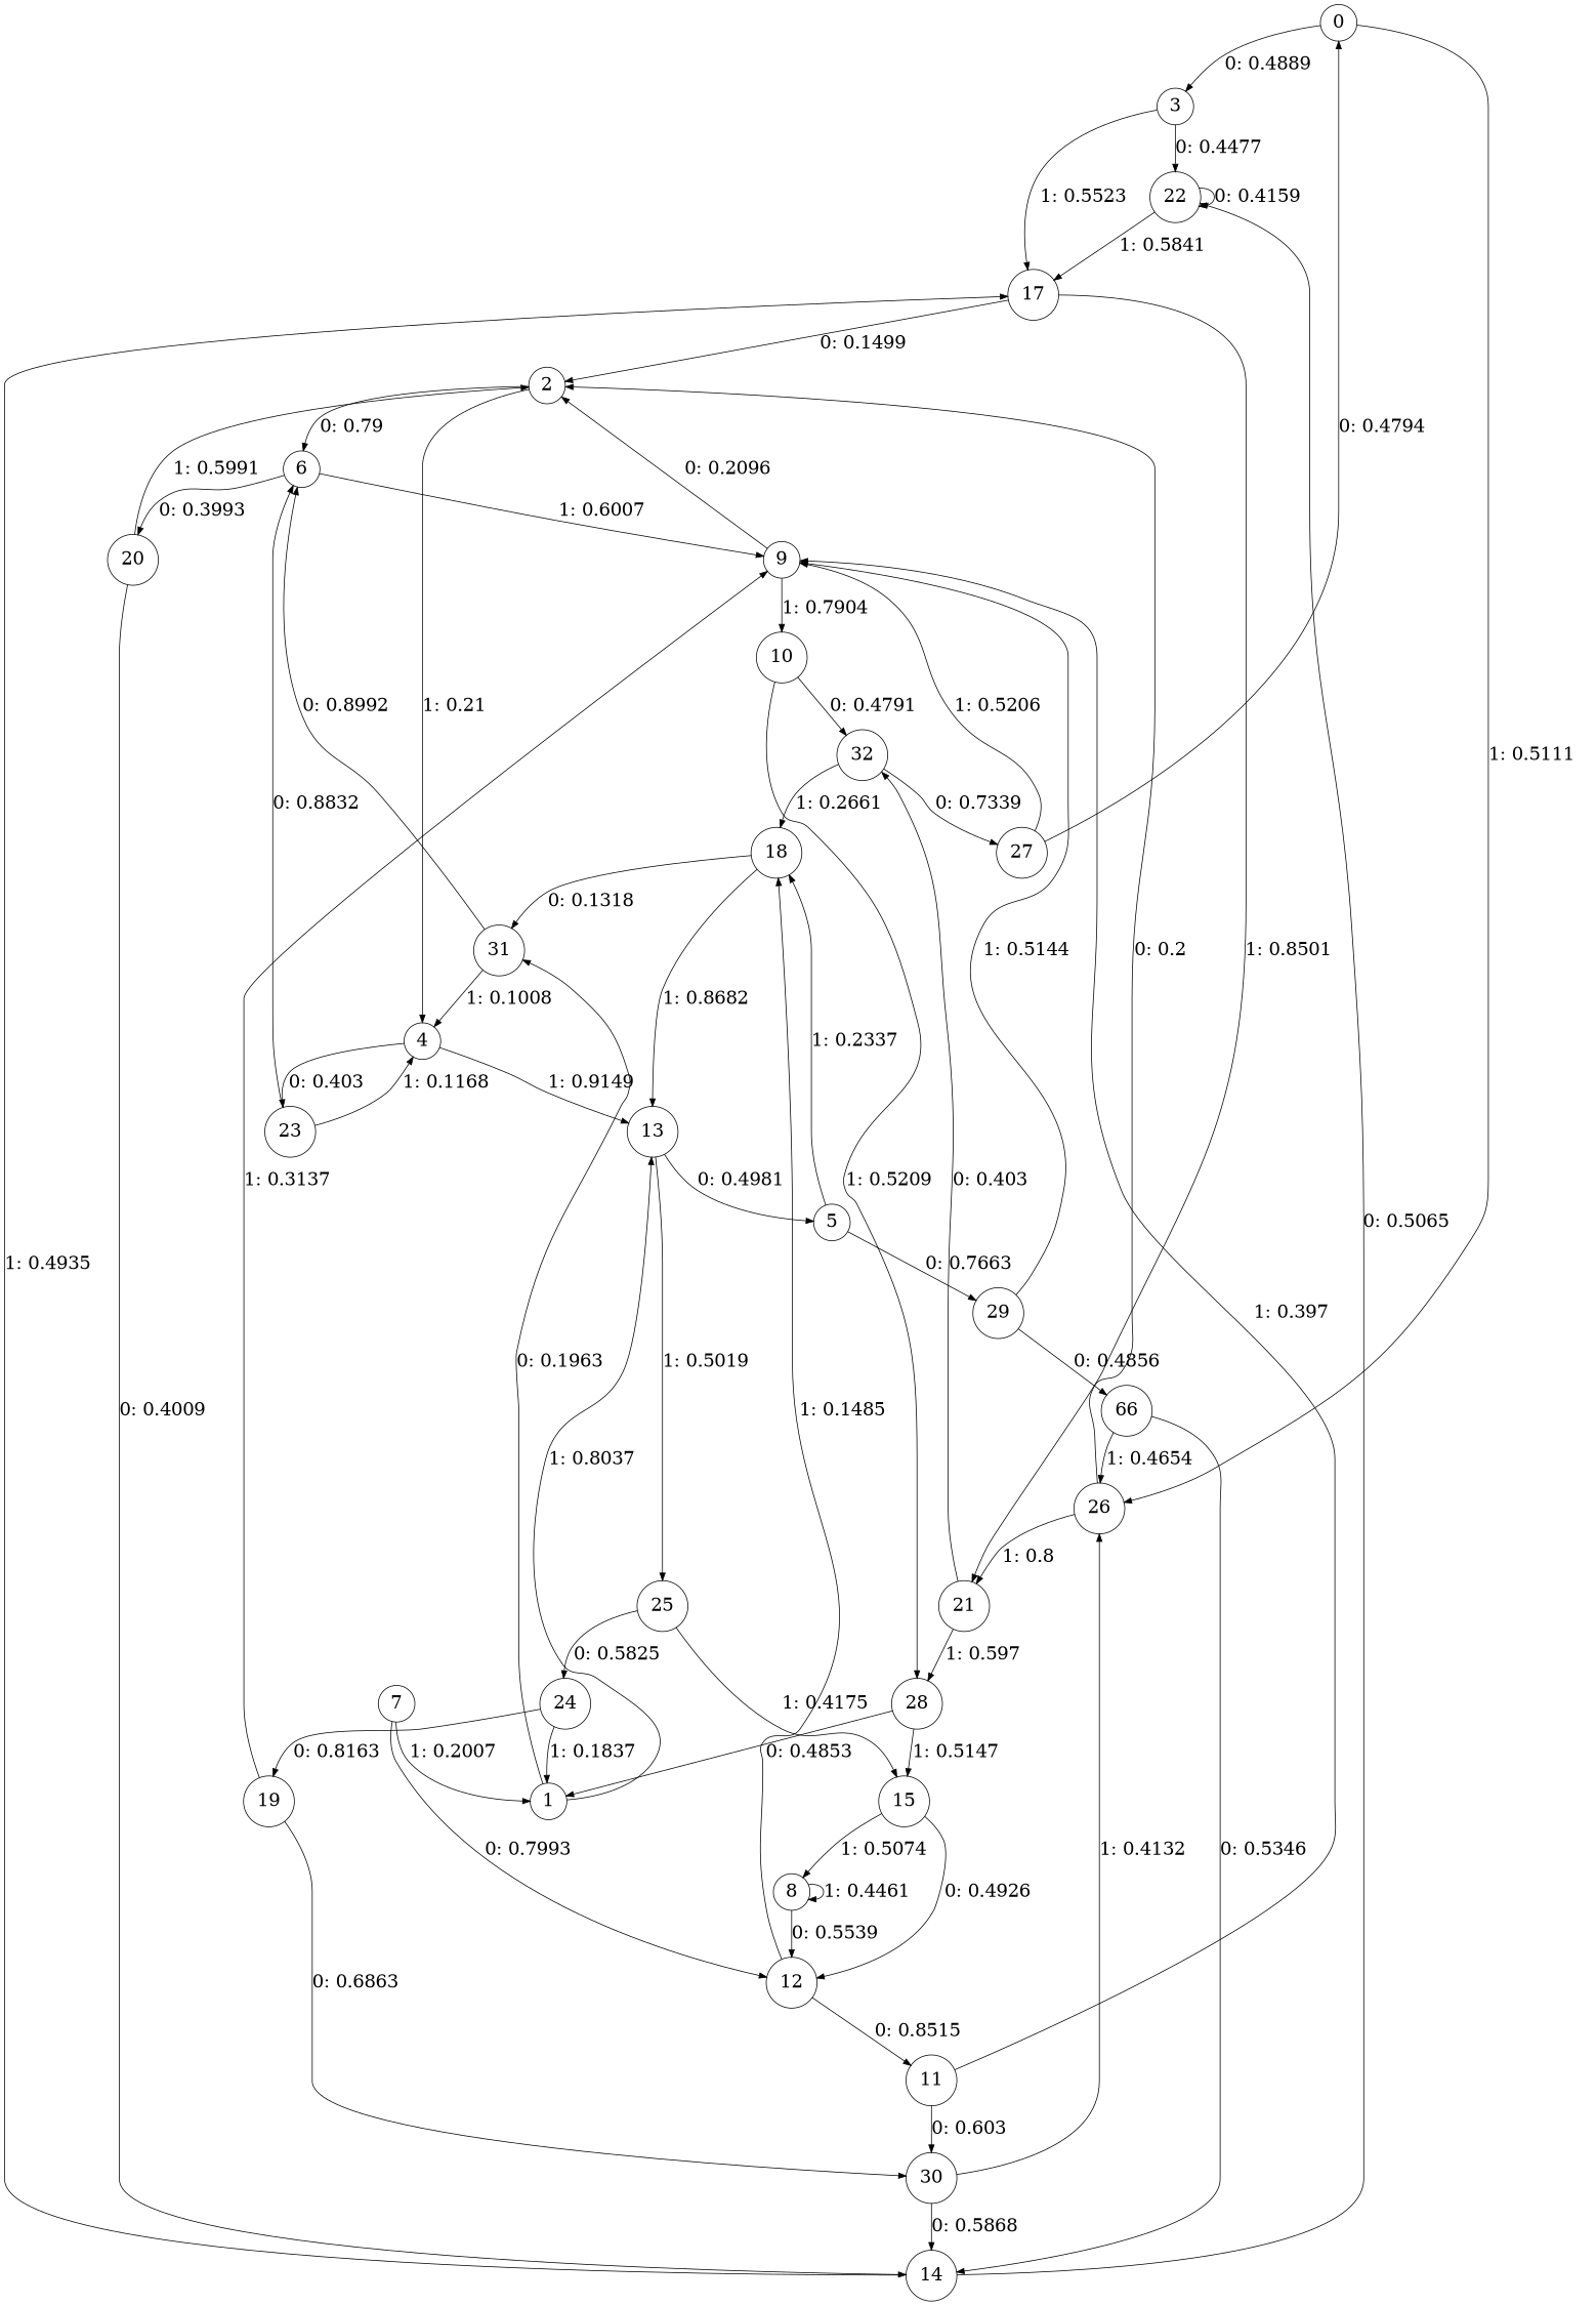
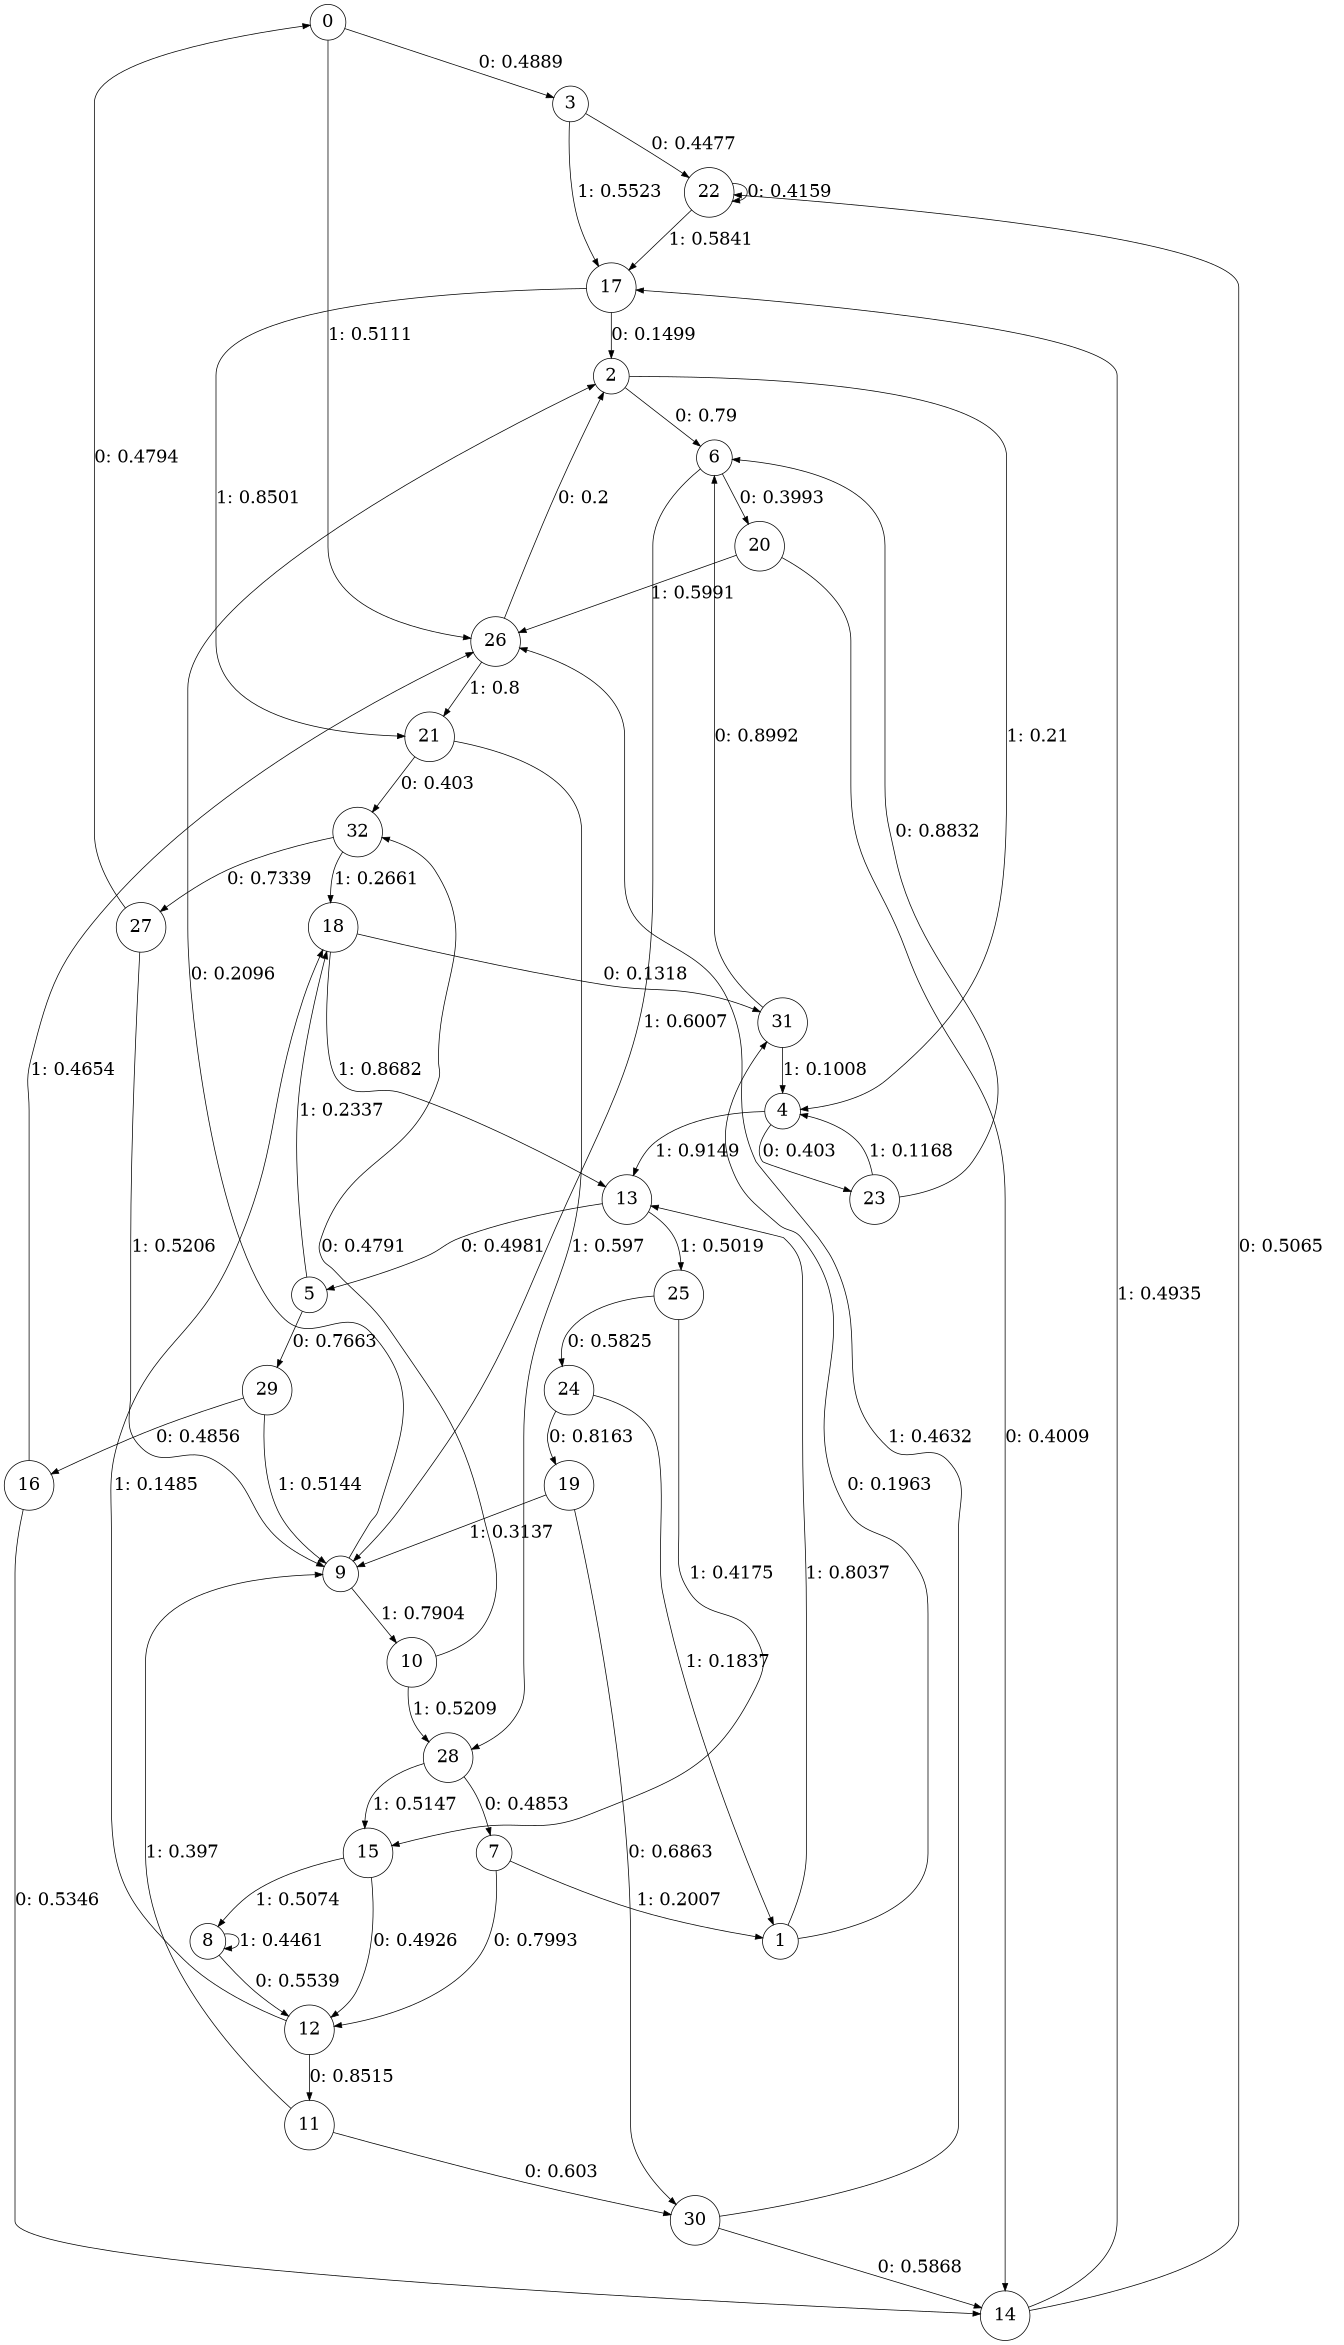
  digraph {
    node [fontsize=24 shape=circle]
    edge [fontsize=24]
    0
    3
    26
    22
    17
    2
    21
    6
    4
    32
    28
    1
    31
    13
    5
    25
    20
    9
    23
    29
    18
    15
    24
    14
    10
-   16 [label=66]
+   16
    7
    12
    11
    30
    8
    27
    19
    0 -> 3 [label="0: 0.4889   "]
    0 -> 26 [label="1: 0.5111   "]
    3 -> 22 [label="0: 0.4477   "]
    3 -> 17 [label="1: 0.5523   "]
    26 -> 2 [label="0: 0.2      "]
    26 -> 21 [label="1: 0.8      "]
    22 -> 22 [label="0: 0.4159   "]
    22 -> 17 [label="1: 0.5841   "]
    17 -> 2 [label="0: 0.1499   "]
    17 -> 21 [label="1: 0.8501   "]
    2 -> 6 [label="0: 0.79     "]
    2 -> 4 [label="1: 0.21     "]
    21 -> 32 [label="0: 0.403    "]
    21 -> 28 [label="1: 0.597    "]
    6 -> 20 [label="0: 0.3993   "]
    6 -> 9 [label="1: 0.6007   "]
    4 -> 13 [label="1: 0.9149   "]
    4 -> 23 [label="0: 0.403    "]
    32 -> 18 [label="1: 0.2661   "]
    32 -> 27 [label="0: 0.7339   "]
    28 -> 15 [label="1: 0.5147   "]
-   28 -> 1 [label="0: 0.4853   "]
+   28 -> 7 [label="0: 0.4853   "]
    1 -> 31 [label="0: 0.1963   "]
    1 -> 13 [label="1: 0.8037   "]
    31 -> 6 [label="0: 0.8992   "]
    31 -> 4 [label="1: 0.1008   "]
    13 -> 5 [label="0: 0.4981   "]
    13 -> 25 [label="1: 0.5019   "]
    5 -> 29 [label="0: 0.7663   "]
    5 -> 18 [label="1: 0.2337   "]
    25 -> 15 [label="1: 0.4175   "]
    25 -> 24 [label="0: 0.5825   "]
-   20 -> 2 [label="1: 0.5991   "]
+   20 -> 26 [label="1: 0.5991   "]
    20 -> 14 [label="0: 0.4009   "]
    9 -> 2 [label="0: 0.2096   "]
    9 -> 10 [label="1: 0.7904   "]
    23 -> 6 [label="0: 0.8832   "]
    23 -> 4 [label="1: 0.1168   "]
    29 -> 9 [label="1: 0.5144   "]
    29 -> 16 [label="0: 0.4856   "]
    18 -> 31 [label="0: 0.1318   "]
    18 -> 13 [label="1: 0.8682   "]
    15 -> 12 [label="0: 0.4926   "]
    15 -> 8 [label="1: 0.5074   "]
    24 -> 1 [label="1: 0.1837   "]
    24 -> 19 [label="0: 0.8163   "]
    14 -> 22 [label="0: 0.5065   "]
    14 -> 17 [label="1: 0.4935   "]
    10 -> 32 [label="0: 0.4791   "]
    10 -> 28 [label="1: 0.5209   "]
    16 -> 26 [label="1: 0.4654   "]
    16 -> 14 [label="0: 0.5346   "]
    7 -> 1 [label="1: 0.2007   "]
    7 -> 12 [label="0: 0.7993   "]
    12 -> 18 [label="1: 0.1485   "]
    12 -> 11 [label="0: 0.8515   "]
    11 -> 9 [label="1: 0.397    "]
    11 -> 30 [label="0: 0.603    "]
-   30 -> 26 [label="1: 0.4132   "]
+   30 -> 26 [label="1: 0.4632   "]
    30 -> 14 [label="0: 0.5868   "]
    8 -> 12 [label="0: 0.5539   "]
    8 -> 8 [label="1: 0.4461   "]
    27 -> 0 [label="0: 0.4794   "]
    27 -> 9 [label="1: 0.5206   "]
    19 -> 9 [label="1: 0.3137   "]
    19 -> 30 [label="0: 0.6863   "]
  }
